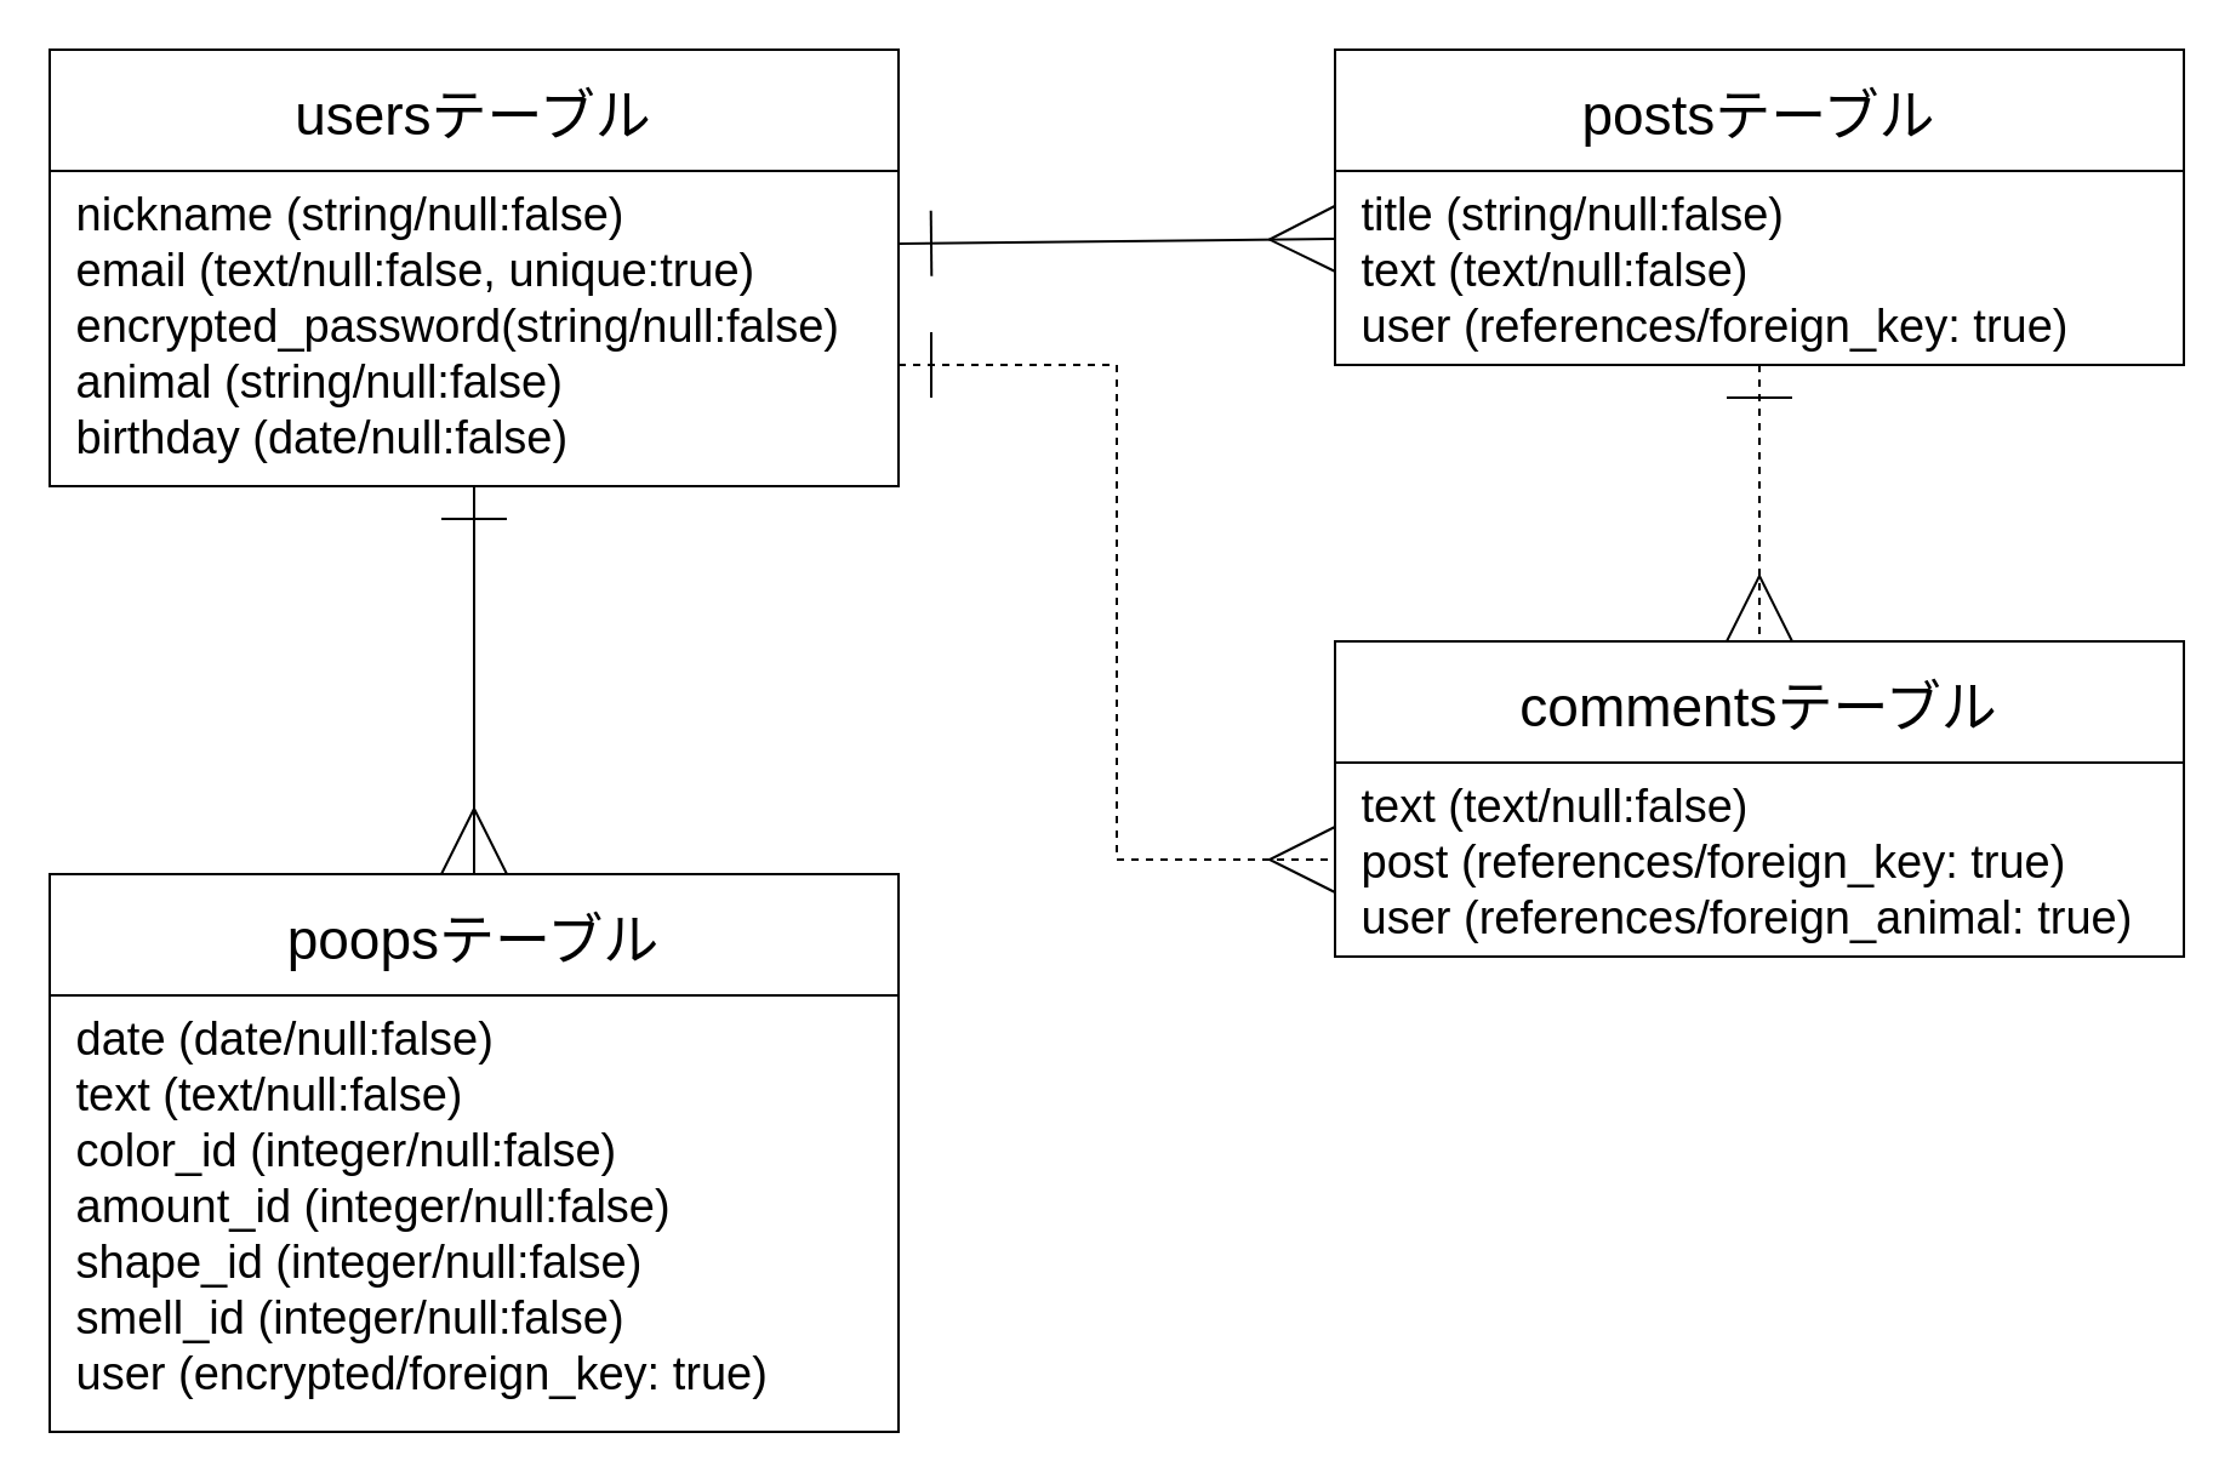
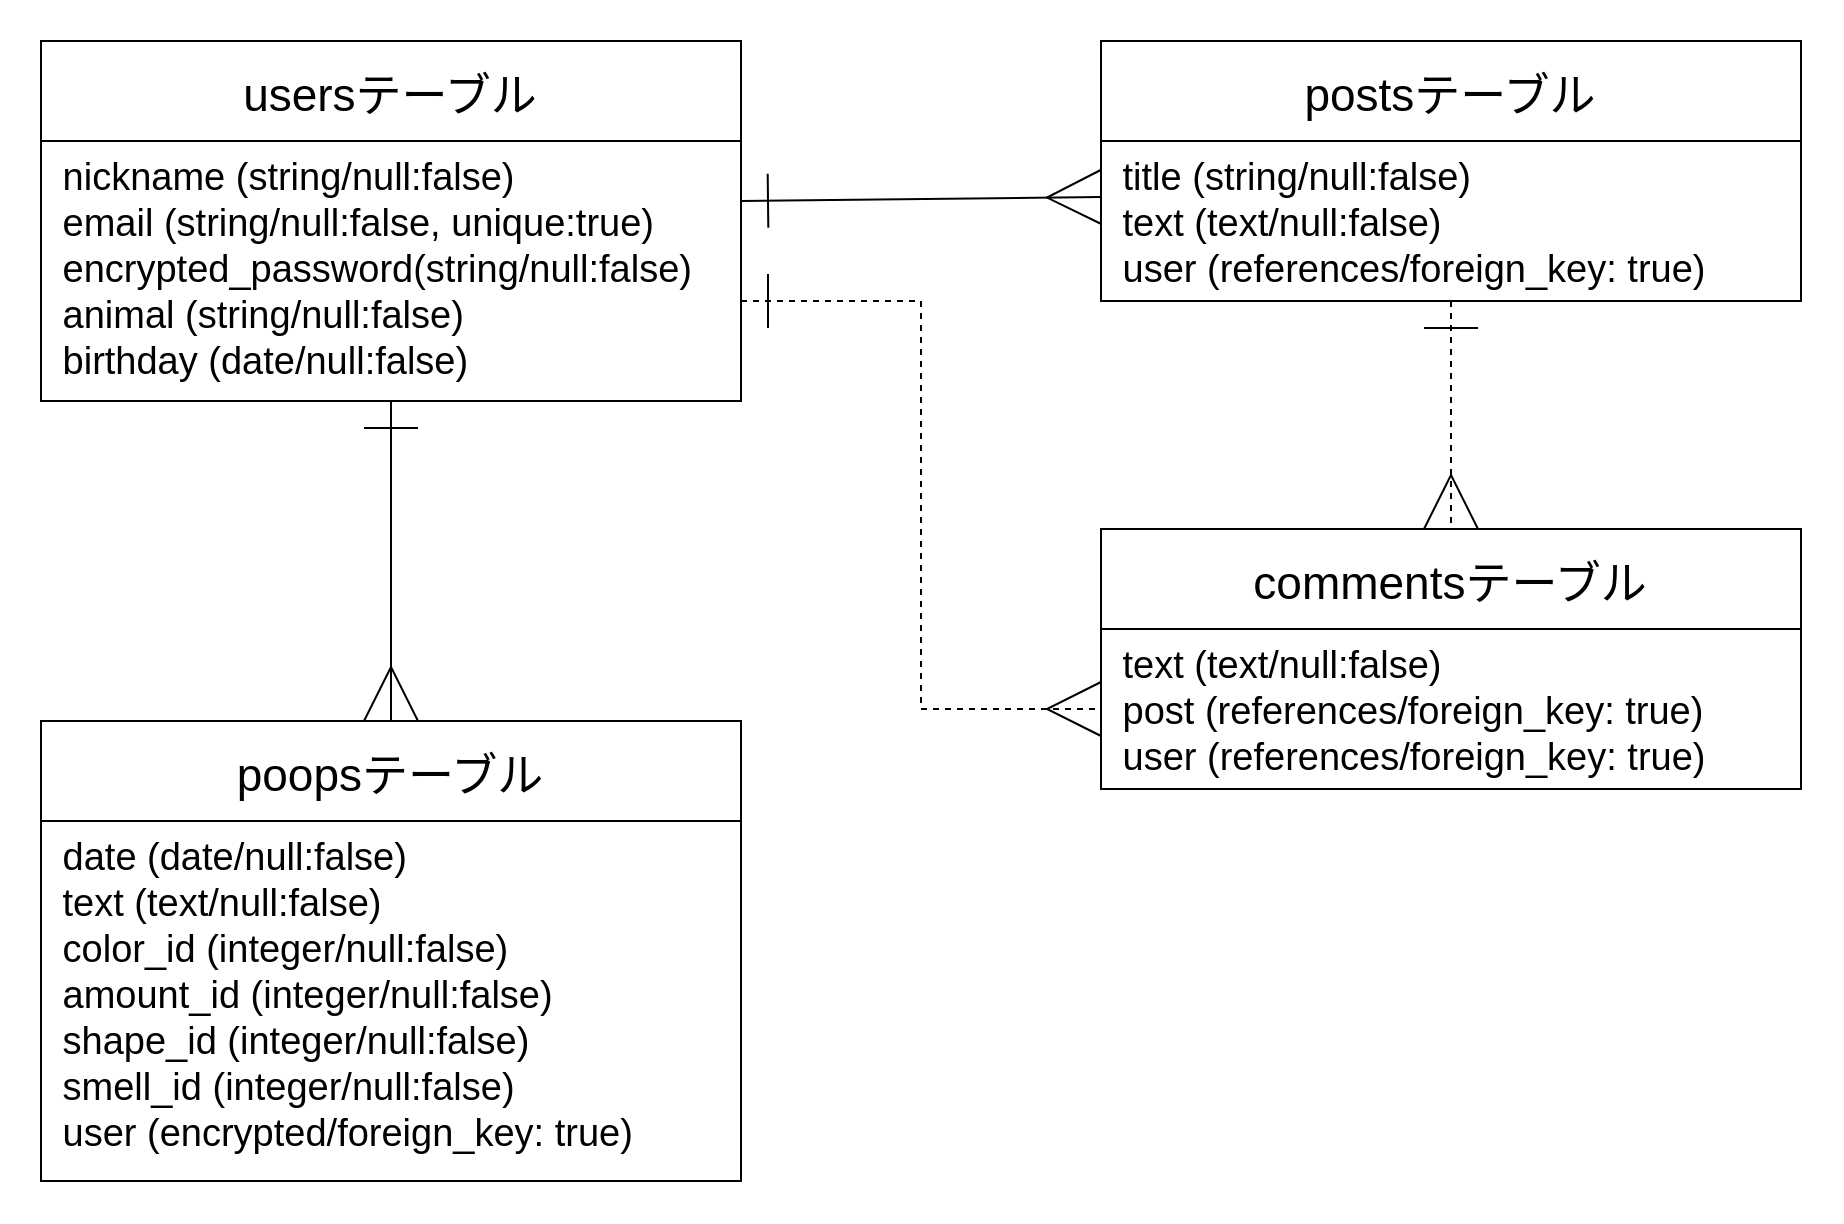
  <mxCell id="0" />
  <mxCell id="1" parent="0" />
  <mxCell id="2" value="usersテーブル" style="swimlane;fontStyle=0;childLayout=stackLayout;horizontal=1;startSize=50;horizontalStack=0;resizeParent=1;resizeParentMax=0;resizeLast=0;collapsible=1;marginBottom=0;align=center;fontSize=23;" vertex="1" parent="1"><mxGeometry x="20" y="20" width="350" height="180" as="geometry" /></mxCell>
- <mxCell id="3" value=" nickname (string/null:false)&#10; email (text/null:false, unique:true)&#10; encrypted_password(string/null:false)&#10; animal (string/null:false)&#10; birthday (date/null:false)" style="text;strokeColor=none;fillColor=none;spacingLeft=4;spacingRight=4;overflow=hidden;rotatable=0;points=[[0,0.5],[1,0.5]];portConstraint=eastwest;fontSize=19;" vertex="1" parent="2"><mxGeometry y="50" width="350" height="130" as="geometry" /></mxCell>
+ <mxCell id="3" value=" nickname (string/null:false)&#10; email (string/null:false, unique:true)&#10; encrypted_password(string/null:false)&#10; animal (string/null:false)&#10; birthday (date/null:false)" style="text;strokeColor=none;fillColor=none;spacingLeft=4;spacingRight=4;overflow=hidden;rotatable=0;points=[[0,0.5],[1,0.5]];portConstraint=eastwest;fontSize=19;" vertex="1" parent="2"><mxGeometry y="50" width="350" height="130" as="geometry" /></mxCell>
  <mxCell id="4" value="poopsテーブル" style="swimlane;fontStyle=0;childLayout=stackLayout;horizontal=1;startSize=50;horizontalStack=0;resizeParent=1;resizeParentMax=0;resizeLast=0;collapsible=1;marginBottom=0;align=center;fontSize=23;" vertex="1" parent="1"><mxGeometry x="20" y="360" width="350" height="230" as="geometry" /></mxCell>
  <mxCell id="5" value=" date (date/null:false)&#10; text (text/null:false)&#10; color_id (integer/null:false)&#10; amount_id (integer/null:false)&#10; shape_id (integer/null:false)&#10; smell_id (integer/null:false)&#10; user (encrypted/foreign_key: true)" style="text;strokeColor=none;fillColor=none;spacingLeft=4;spacingRight=4;overflow=hidden;rotatable=0;points=[[0,0.5],[1,0.5]];portConstraint=eastwest;fontSize=19;" vertex="1" parent="4"><mxGeometry y="50" width="350" height="180" as="geometry" /></mxCell>
  <mxCell id="6" value="postsテーブル" style="swimlane;fontStyle=0;childLayout=stackLayout;horizontal=1;startSize=50;horizontalStack=0;resizeParent=1;resizeParentMax=0;resizeLast=0;collapsible=1;marginBottom=0;align=center;fontSize=23;" vertex="1" parent="1"><mxGeometry x="550" y="20" width="350" height="130" as="geometry" /></mxCell>
  <mxCell id="7" value=" title (string/null:false)&#10; text (text/null:false)&#10; user (references/foreign_key: true)" style="text;strokeColor=none;fillColor=none;spacingLeft=4;spacingRight=4;overflow=hidden;rotatable=0;points=[[0,0.5],[1,0.5]];portConstraint=eastwest;fontSize=19;" vertex="1" parent="6"><mxGeometry y="50" width="350" height="80" as="geometry" /></mxCell>
  <mxCell id="8" value="commentsテーブル" style="swimlane;fontStyle=0;childLayout=stackLayout;horizontal=1;startSize=50;horizontalStack=0;resizeParent=1;resizeParentMax=0;resizeLast=0;collapsible=1;marginBottom=0;align=center;fontSize=23;" vertex="1" parent="1"><mxGeometry x="550" y="264" width="350" height="130" as="geometry" /></mxCell>
- <mxCell id="9" value=" text (text/null:false)&#10; post (references/foreign_key: true)&#10; user (references/foreign_animal: true)" style="text;strokeColor=none;fillColor=none;spacingLeft=4;spacingRight=4;overflow=hidden;rotatable=0;points=[[0,0.5],[1,0.5]];portConstraint=eastwest;fontSize=19;" vertex="1" parent="8"><mxGeometry y="50" width="350" height="80" as="geometry" /></mxCell>
+ <mxCell id="9" value=" text (text/null:false)&#10; post (references/foreign_key: true)&#10; user (references/foreign_key: true)" style="text;strokeColor=none;fillColor=none;spacingLeft=4;spacingRight=4;overflow=hidden;rotatable=0;points=[[0,0.5],[1,0.5]];portConstraint=eastwest;fontSize=19;" vertex="1" parent="8"><mxGeometry y="50" width="350" height="80" as="geometry" /></mxCell>
  <mxCell id="10" value="" style="endArrow=ERmany;html=1;rounded=0;fontSize=23;startArrow=ERone;startFill=0;targetPerimeterSpacing=0;endSize=25;startSize=25;endFill=0;" edge="1" parent="1"><mxGeometry relative="1" as="geometry"><mxPoint x="370" y="100" as="sourcePoint" /><mxPoint x="550" y="98" as="targetPoint" /><Array as="points" /></mxGeometry></mxCell>
  <mxCell id="11" value="" style="endArrow=ERmany;html=1;rounded=0;fontSize=23;startArrow=ERone;startFill=0;targetPerimeterSpacing=0;endSize=25;startSize=25;endFill=0;entryX=0.5;entryY=0;entryDx=0;entryDy=0;dashed=1;" edge="1" parent="1" source="7" target="8"><mxGeometry relative="1" as="geometry"><mxPoint x="550" y="252" as="sourcePoint" /><mxPoint x="730" y="250" as="targetPoint" /><Array as="points" /></mxGeometry></mxCell>
  <mxCell id="12" value="" style="endArrow=ERmany;html=1;rounded=0;fontSize=23;startArrow=ERone;startFill=0;targetPerimeterSpacing=0;endSize=25;startSize=25;endFill=0;edgeStyle=orthogonalEdgeStyle;exitX=1;exitY=0.615;exitDx=0;exitDy=0;exitPerimeter=0;dashed=1;" edge="1" parent="1" source="3" target="9"><mxGeometry relative="1" as="geometry"><mxPoint x="410" y="160" as="sourcePoint" /><mxPoint x="510" y="360" as="targetPoint" /></mxGeometry></mxCell>
  <mxCell id="13" value="" style="endArrow=ERmany;html=1;rounded=0;fontSize=23;startArrow=ERone;startFill=0;targetPerimeterSpacing=0;endSize=25;startSize=25;endFill=0;entryX=0.5;entryY=0;entryDx=0;entryDy=0;" edge="1" parent="1" target="4"><mxGeometry relative="1" as="geometry"><mxPoint x="195" y="200" as="sourcePoint" /><mxPoint x="190" y="314" as="targetPoint" /><Array as="points" /></mxGeometry></mxCell>
